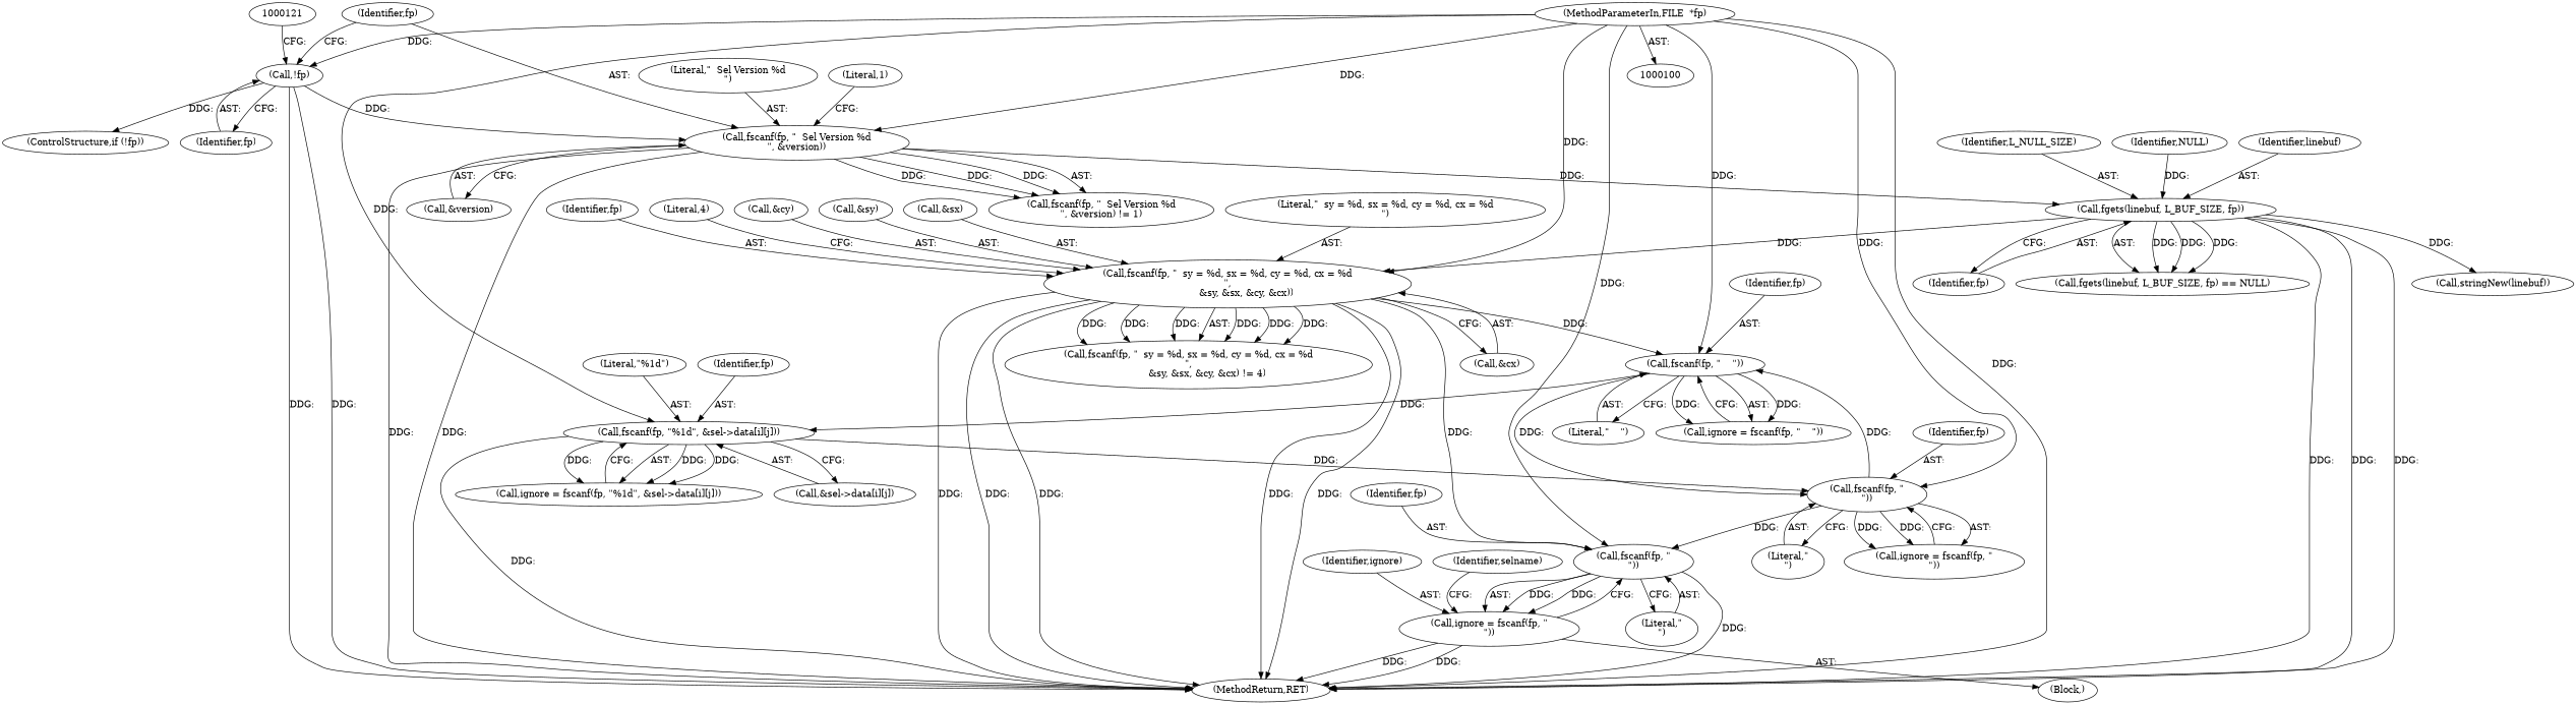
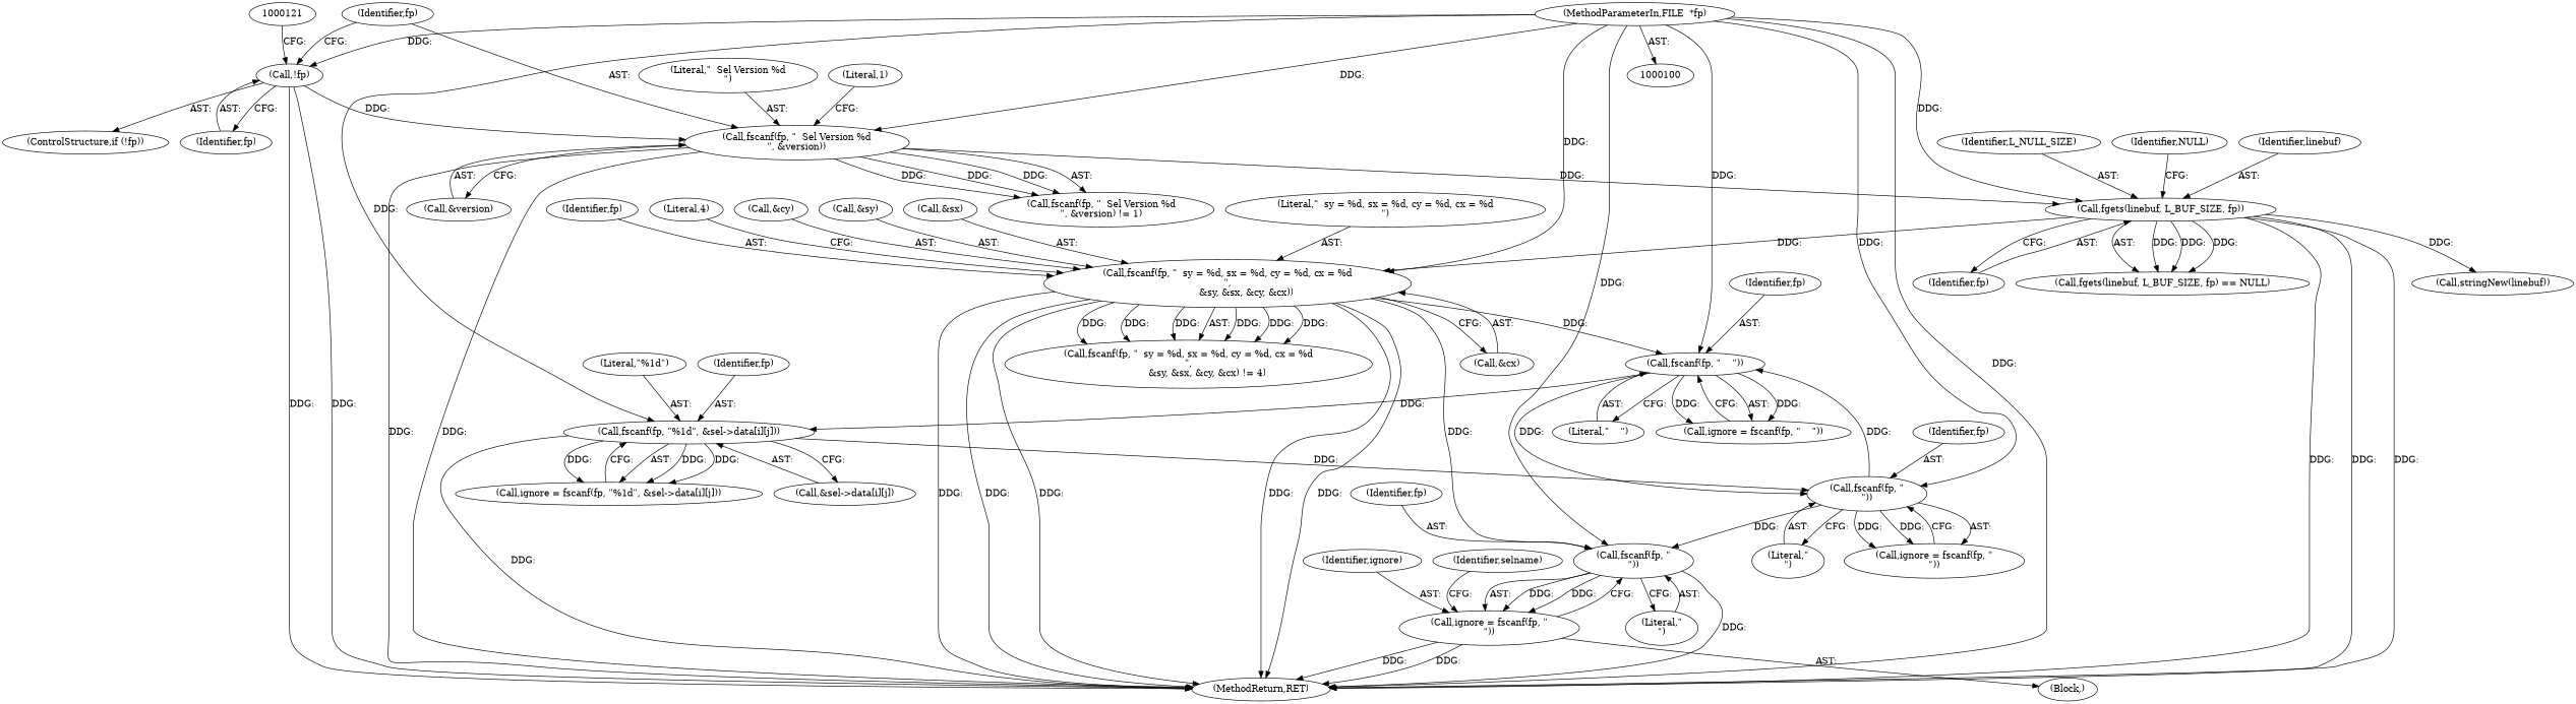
  digraph {
    n1 [label="(Call,fscanf(fp, \"\n\"))"]
    n2 [label="(Call,ignore = fscanf(fp, \"\n\"))"]
    n3 [label="(MethodReturn,RET)"]
    n4 [label="(Literal,\"\n\")"]
    n5 [label="(Block,)"]
    n6 [label="(Call,fscanf(fp, \"  sy = %d, sx = %d, cy = %d, cx = %d\n\",\n             &sy, &sx, &cy, &cx))"]
    n7 [label="(Call,fscanf(fp, \"    \"))"]
    n8 [label="(Call,&cx)"]
    n9 [label="(Call,fscanf(fp, \"  sy = %d, sx = %d, cy = %d, cx = %d\n\",\n             &sy, &sx, &cy, &cx) != 4)"]
    n10 [label="(Call,fscanf(fp, \"\n\"))"]
    n11 [label="(Call,fscanf(fp, \"%1d\", &sel->data[i][j]))"]
    n12 [label="(Literal,\"    \")"]
    n13 [label="(Call,ignore = fscanf(fp, \"    \"))"]
    n14 [label="(Call,fgets(linebuf, L_BUF_SIZE, fp))"]
    n15 [label="(Identifier,fp)"]
    n16 [label="(Call,fgets(linebuf, L_BUF_SIZE, fp) == NULL)"]
    n17 [label="(Call,stringNew(linebuf))"]
    n18 [label="(Call,fscanf(fp, \"  Sel Version %d\n\", &version))"]
    n19 [label="(Call,fscanf(fp, \"  Sel Version %d\n\", &version) != 1)"]
    n20 [label="(Call,&version)"]
    n21 [label="(Call,!fp)"]
    n22 [label="(ControlStructure,if (!fp))"]
    n23 [label="(Identifier,fp)"]
    n24 [label="(MethodParameterIn,FILE  *fp)"]
    1000100
    n26 [label="(Literal,\"\n\")"]
    n27 [label="(Call,ignore = fscanf(fp, \"\n\"))"]
    n28 [label="(Call,ignore = fscanf(fp, \"%1d\", &sel->data[i][j]))"]
    n29 [label="(Call,&sel->data[i][j])"]
    n30 [label="(Identifier,fp)"]
    n31 [label="(Call,&sy)"]
    n32 [label="(Literal,1)"]
    n33 [label="(Literal,\"  sy = %d, sx = %d, cy = %d, cx = %d\n\")"]
    n34 [label="(Identifier,fp)"]
    n35 [label="(Identifier,fp)"]
    n36 [label="(Call,&sx)"]
    n37 [label="(Identifier,fp)"]
    n38 [label="(Identifier,fp)"]
    n39 [label="(Literal,4)"]
    n40 [label="(Identifier,L_NULL_SIZE)"]
    n41 [label="(Identifier,ignore)"]
    n42 [label="(Identifier,NULL)"]
    n43 [label="(Identifier,fp)"]
    n44 [label="(Call,&cy)"]
    n45 [label="(Identifier,linebuf)"]
    n46 [label="(Literal,\"%1d\")"]
    n47 [label="(Identifier,selname)"]
    n48 [label="(Literal,\"  Sel Version %d\n\")"]
    1000121
    n1 -> n2 [label="AST: "]
    n1 -> n2 [label="DDG: "]
    n1 -> n2 [label="DDG: "]
    n1 -> n3 [label="DDG: "]
    n1 -> n4 [label="CFG: "]
    n2 -> n1 [label="CFG: "]
    n2 -> n3 [label="DDG: "]
    n2 -> n3 [label="DDG: "]
    n2 -> n5 [label="AST: "]
    n4 -> n1 [label="AST: "]
    n6 -> n1 [label="DDG: "]
    n6 -> n3 [label="DDG: "]
    n6 -> n3 [label="DDG: "]
    n6 -> n3 [label="DDG: "]
    n6 -> n3 [label="DDG: "]
    n6 -> n3 [label="DDG: "]
    n6 -> n7 [label="DDG: "]
    n6 -> n8 [label="CFG: "]
    n6 -> n9 [label="AST: "]
    n6 -> n9 [label="DDG: "]
    n6 -> n9 [label="DDG: "]
    n6 -> n9 [label="DDG: "]
    n6 -> n9 [label="DDG: "]
    n6 -> n9 [label="DDG: "]
    n6 -> n9 [label="DDG: "]
    n7 -> n10 [label="DDG: "]
    n7 -> n11 [label="DDG: "]
    n7 -> n12 [label="CFG: "]
    n7 -> n13 [label="AST: "]
    n7 -> n13 [label="DDG: "]
    n7 -> n13 [label="DDG: "]
    n8 -> n6 [label="AST: "]
    n10 -> n1 [label="DDG: "]
    n10 -> n7 [label="DDG: "]
    n10 -> n26 [label="CFG: "]
    n10 -> n27 [label="AST: "]
    n10 -> n27 [label="DDG: "]
    n10 -> n27 [label="DDG: "]
    n11 -> n3 [label="DDG: "]
    n11 -> n10 [label="DDG: "]
    n11 -> n28 [label="AST: "]
    n11 -> n28 [label="DDG: "]
    n11 -> n28 [label="DDG: "]
    n11 -> n28 [label="DDG: "]
    n11 -> n29 [label="CFG: "]
    n12 -> n7 [label="AST: "]
    n13 -> n7 [label="CFG: "]
    n14 -> n3 [label="DDG: "]
    n14 -> n3 [label="DDG: "]
    n14 -> n3 [label="DDG: "]
    n14 -> n6 [label="DDG: "]
    n14 -> n15 [label="CFG: "]
    n14 -> n16 [label="AST: "]
    n14 -> n16 [label="DDG: "]
    n14 -> n16 [label="DDG: "]
    n14 -> n16 [label="DDG: "]
    n14 -> n17 [label="DDG: "]
    n15 -> n14 [label="AST: "]
    n18 -> n3 [label="DDG: "]
    n18 -> n3 [label="DDG: "]
    n18 -> n14 [label="DDG: "]
    n18 -> n19 [label="AST: "]
    n18 -> n19 [label="DDG: "]
    n18 -> n19 [label="DDG: "]
    n18 -> n19 [label="DDG: "]
    n18 -> n20 [label="CFG: "]
    n20 -> n18 [label="AST: "]
    n21 -> n3 [label="DDG: "]
    n21 -> n3 [label="DDG: "]
    n21 -> n18 [label="DDG: "]
-   n21 -> n22 [label="DDG: "]
+   n21 -> n22 [label="AST: "]
    n21 -> n23 [label="CFG: "]
    n23 -> n21 [label="AST: "]
    n24 -> n1 [label="DDG: "]
    n24 -> n3 [label="DDG: "]
    n24 -> n6 [label="DDG: "]
    n24 -> n7 [label="DDG: "]
    n24 -> n10 [label="DDG: "]
    n24 -> n11 [label="DDG: "]
+   n24 -> n14 [label="DDG: "]
    n24 -> n18 [label="DDG: "]
    n24 -> n21 [label="DDG: "]
    n24 -> 1000100 [label="AST: "]
    n26 -> n10 [label="AST: "]
    n27 -> n10 [label="CFG: "]
    n28 -> n11 [label="CFG: "]
    n29 -> n11 [label="AST: "]
    n30 -> n1 [label="AST: "]
    n31 -> n6 [label="AST: "]
    n32 -> n18 [label="CFG: "]
    n33 -> n6 [label="AST: "]
    n34 -> n11 [label="AST: "]
    n35 -> n6 [label="AST: "]
    n36 -> n6 [label="AST: "]
    n37 -> n10 [label="AST: "]
    n38 -> n7 [label="AST: "]
    n39 -> n6 [label="CFG: "]
    n40 -> n14 [label="AST: "]
    n41 -> n2 [label="AST: "]
-   n42 -> n14 [label="DDG: "]
+   n42 -> n14 [label="CFG: "]
    n43 -> n18 [label="AST: "]
    n43 -> n21 [label="CFG: "]
    n44 -> n6 [label="AST: "]
    n45 -> n14 [label="AST: "]
    n46 -> n11 [label="AST: "]
    n47 -> n2 [label="CFG: "]
    n48 -> n18 [label="AST: "]
    1000121 -> n21 [label="CFG: "]
  }
